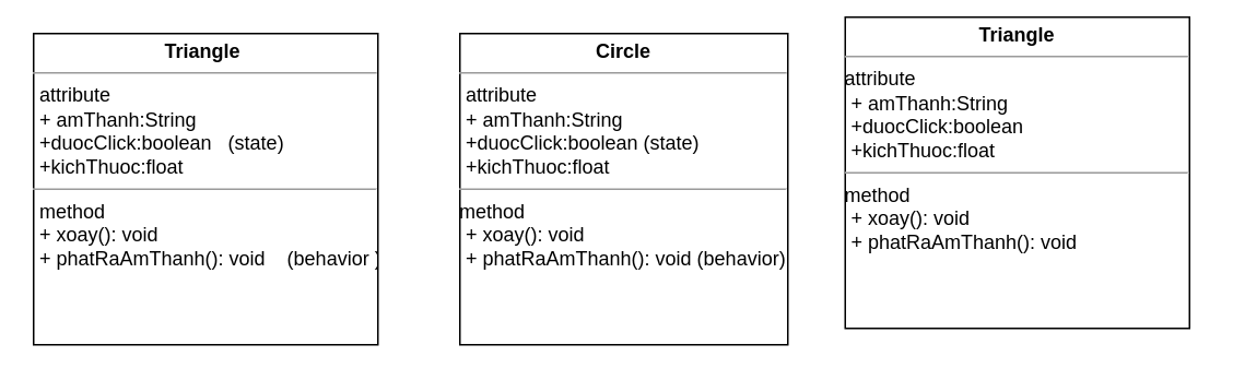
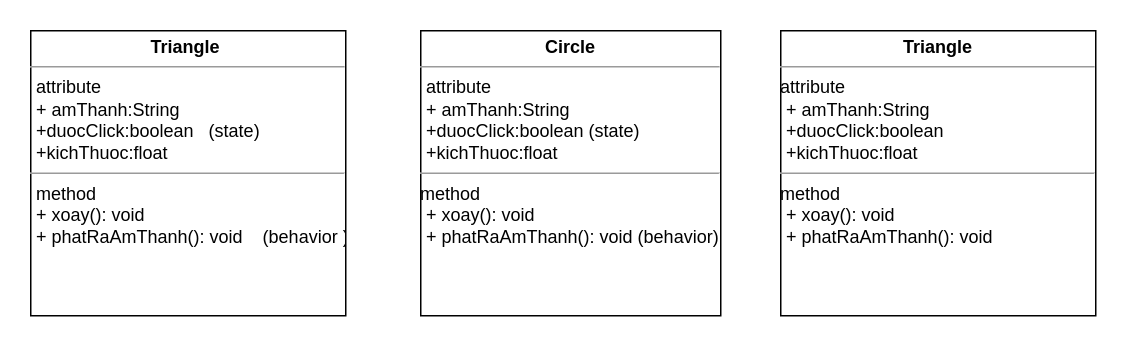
  <mxCell id="0" />
  <mxCell id="1" parent="0" />
  <mxCell id="2" value="&lt;p style=&quot;margin: 0px ; margin-top: 4px ; text-align: center&quot;&gt;&lt;b&gt;Triangle&amp;nbsp;&lt;/b&gt;&lt;/p&gt;&lt;hr size=&quot;1&quot;&gt;&lt;p style=&quot;margin: 0px ; margin-left: 4px&quot;&gt;attribute&lt;/p&gt;&lt;p style=&quot;margin: 0px ; margin-left: 4px&quot;&gt;+ amThanh:String&lt;/p&gt;&lt;p style=&quot;margin: 0px ; margin-left: 4px&quot;&gt;+duocClick:boolean&amp;nbsp; &amp;nbsp;(state)&lt;/p&gt;&lt;p style=&quot;margin: 0px ; margin-left: 4px&quot;&gt;+kichThuoc:float&lt;/p&gt;&lt;hr size=&quot;1&quot;&gt;&lt;p style=&quot;margin: 0px ; margin-left: 4px&quot;&gt;method&lt;/p&gt;&lt;p style=&quot;margin: 0px ; margin-left: 4px&quot;&gt;+ xoay(): void&lt;/p&gt;&lt;p style=&quot;margin: 0px ; margin-left: 4px&quot;&gt;+ phatRaAmThanh(): void&amp;nbsp; &amp;nbsp; (behavior )&lt;/p&gt;" style="verticalAlign=top;align=left;overflow=fill;fontSize=12;fontFamily=Helvetica;html=1;" vertex="1" parent="1"><mxGeometry x="20" y="20" width="210" height="190" as="geometry" /></mxCell>
  <mxCell id="3" value="&lt;p style=&quot;margin: 0px ; margin-top: 4px ; text-align: center&quot;&gt;&lt;b&gt;Circle&lt;/b&gt;&lt;/p&gt;&lt;hr size=&quot;1&quot;&gt;&lt;p style=&quot;margin: 0px ; margin-left: 4px&quot;&gt;attribute&lt;/p&gt;&lt;p style=&quot;margin: 0px ; margin-left: 4px&quot;&gt;+ amThanh:String&lt;/p&gt;&lt;p style=&quot;margin: 0px ; margin-left: 4px&quot;&gt;+duocClick:boolean (state)&lt;/p&gt;&lt;p style=&quot;margin: 0px ; margin-left: 4px&quot;&gt;+kichThuoc:float&lt;/p&gt;&lt;hr size=&quot;1&quot;&gt;method&lt;br&gt;&lt;p style=&quot;margin: 0px ; margin-left: 4px&quot;&gt;+ xoay(): void&lt;/p&gt;&lt;p style=&quot;margin: 0px ; margin-left: 4px&quot;&gt;+ phatRaAmThanh(): void (behavior)&lt;/p&gt;" style="verticalAlign=top;align=left;overflow=fill;fontSize=12;fontFamily=Helvetica;html=1;" vertex="1" parent="1"><mxGeometry x="280" y="20" width="200" height="190" as="geometry" /></mxCell>
- <mxCell id="4" value="&lt;p style=&quot;margin: 0px ; margin-top: 4px ; text-align: center&quot;&gt;&lt;b&gt;Triangle&lt;/b&gt;&lt;/p&gt;&lt;hr size=&quot;1&quot;&gt;attribute&lt;br&gt;&lt;p style=&quot;margin: 0px ; margin-left: 4px&quot;&gt;+ amThanh:String&lt;/p&gt;&lt;p style=&quot;margin: 0px ; margin-left: 4px&quot;&gt;+duocClick:boolean&lt;/p&gt;&lt;p style=&quot;margin: 0px ; margin-left: 4px&quot;&gt;+kichThuoc:float&lt;/p&gt;&lt;hr size=&quot;1&quot;&gt;method&lt;br&gt;&lt;p style=&quot;margin: 0px ; margin-left: 4px&quot;&gt;+ xoay(): void&lt;/p&gt;&lt;p style=&quot;margin: 0px ; margin-left: 4px&quot;&gt;+ phatRaAmThanh(): void&lt;/p&gt;" style="verticalAlign=top;align=left;overflow=fill;fontSize=12;fontFamily=Helvetica;html=1;" vertex="1" parent="1"><mxGeometry x="515" y="10" width="210" height="190" as="geometry" /></mxCell>
+ <mxCell id="4" value="&lt;p style=&quot;margin: 0px ; margin-top: 4px ; text-align: center&quot;&gt;&lt;b&gt;Triangle&lt;/b&gt;&lt;/p&gt;&lt;hr size=&quot;1&quot;&gt;attribute&lt;br&gt;&lt;p style=&quot;margin: 0px ; margin-left: 4px&quot;&gt;+ amThanh:String&lt;/p&gt;&lt;p style=&quot;margin: 0px ; margin-left: 4px&quot;&gt;+duocClick:boolean&lt;/p&gt;&lt;p style=&quot;margin: 0px ; margin-left: 4px&quot;&gt;+kichThuoc:float&lt;/p&gt;&lt;hr size=&quot;1&quot;&gt;method&lt;br&gt;&lt;p style=&quot;margin: 0px ; margin-left: 4px&quot;&gt;+ xoay(): void&lt;/p&gt;&lt;p style=&quot;margin: 0px ; margin-left: 4px&quot;&gt;+ phatRaAmThanh(): void&lt;/p&gt;" style="verticalAlign=top;align=left;overflow=fill;fontSize=12;fontFamily=Helvetica;html=1;" vertex="1" parent="1"><mxGeometry x="520" y="20" width="210" height="190" as="geometry" /></mxCell>
